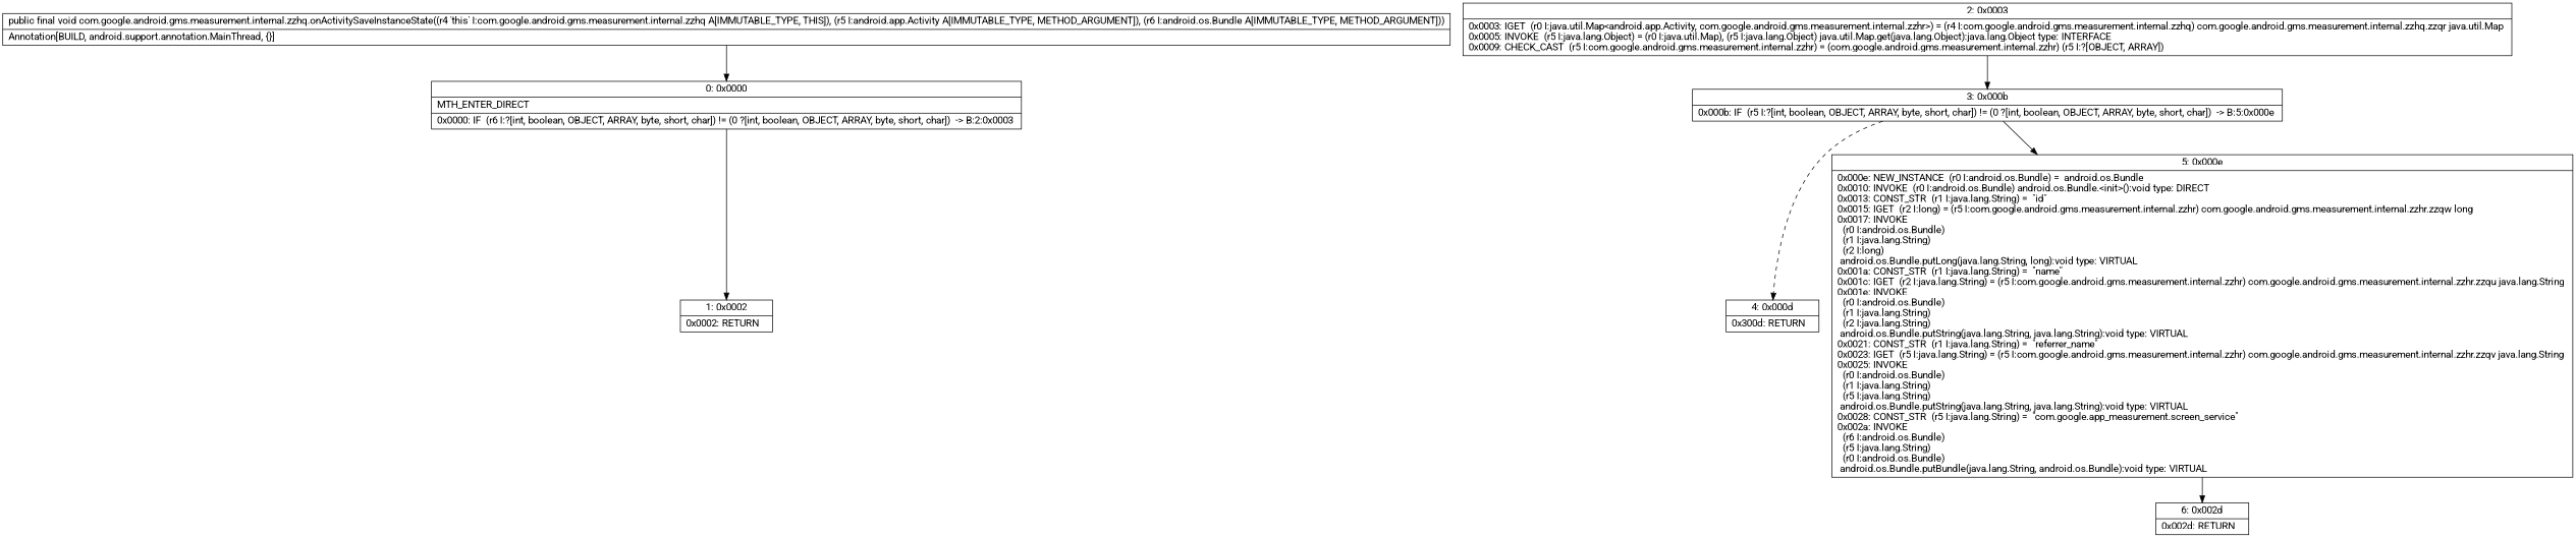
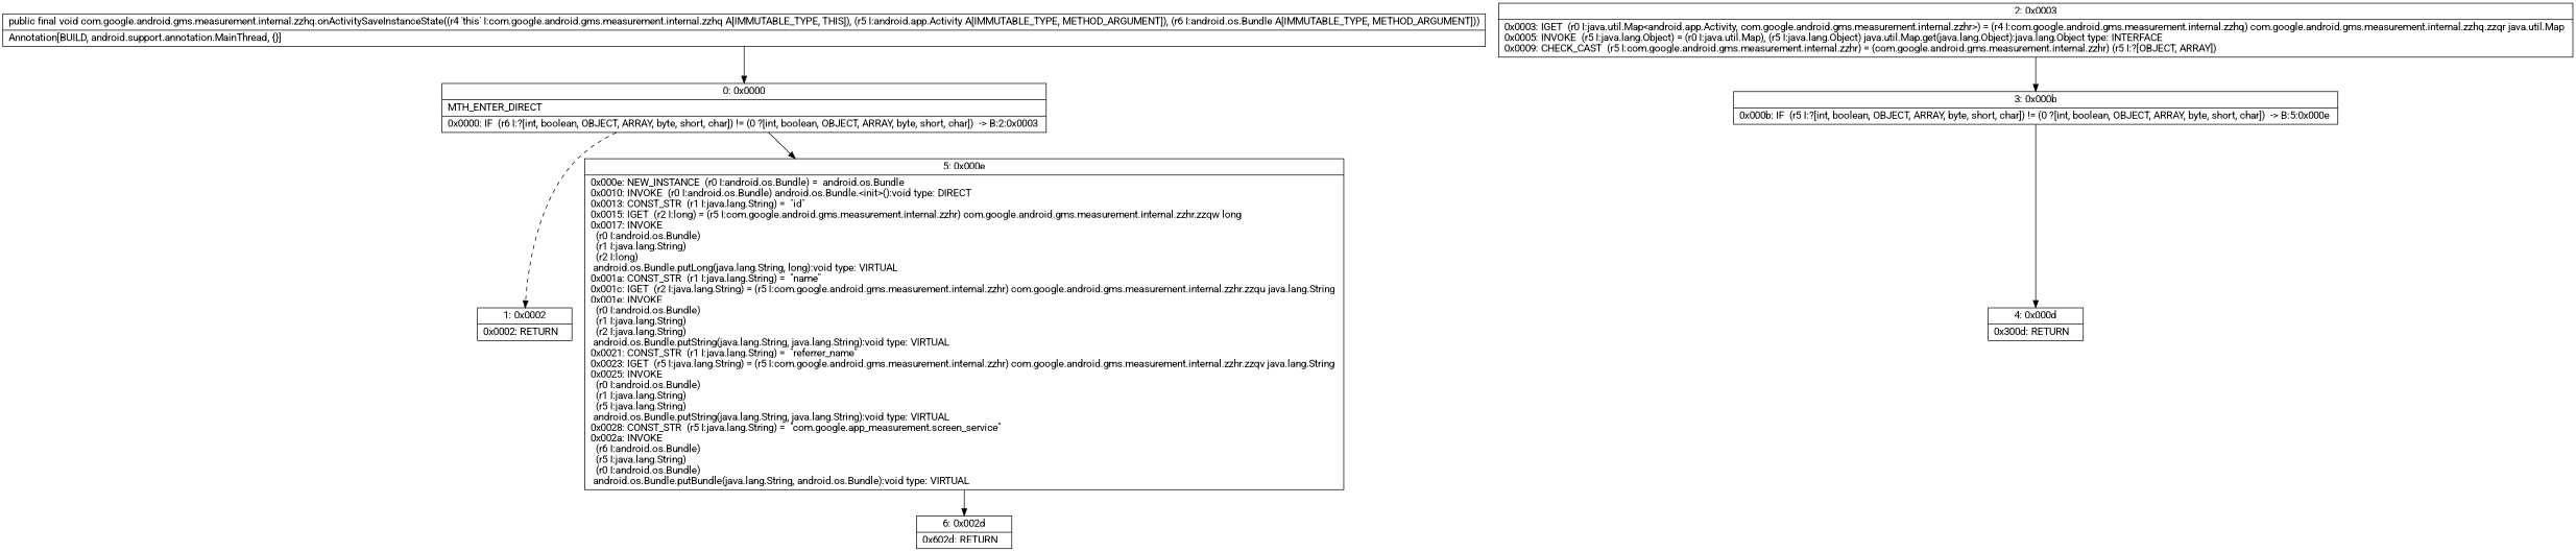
  digraph {
    fontname=Roboto
    node [fontname=Roboto shape=record]
    edge [fontname=Roboto]
    n1 [label="{0\:\ 0x0000|MTH_ENTER_DIRECT\l|0x0000: IF  (r6 I:?[int, boolean, OBJECT, ARRAY, byte, short, char]) != (0 ?[int, boolean, OBJECT, ARRAY, byte, short, char])  \-\> B:2:0x0003 \l}"]
    n2 [label="{1\:\ 0x0002|0x0002: RETURN   \l}"]
    n3 [label="{2\:\ 0x0003|0x0003: IGET  (r0 I:java.util.Map\<android.app.Activity, com.google.android.gms.measurement.internal.zzhr\>) = (r4 I:com.google.android.gms.measurement.internal.zzhq) com.google.android.gms.measurement.internal.zzhq.zzqr java.util.Map \l0x0005: INVOKE  (r5 I:java.lang.Object) = (r0 I:java.util.Map), (r5 I:java.lang.Object) java.util.Map.get(java.lang.Object):java.lang.Object type: INTERFACE \l0x0009: CHECK_CAST  (r5 I:com.google.android.gms.measurement.internal.zzhr) = (com.google.android.gms.measurement.internal.zzhr) (r5 I:?[OBJECT, ARRAY]) \l}"]
    n4 [label="{3\:\ 0x000b|0x000b: IF  (r5 I:?[int, boolean, OBJECT, ARRAY, byte, short, char]) != (0 ?[int, boolean, OBJECT, ARRAY, byte, short, char])  \-\> B:5:0x000e \l}"]
    n5 [label="{4\:\ 0x000d|0x300d: RETURN   \l}"]
    n6 [label="{5\:\ 0x000e|0x000e: NEW_INSTANCE  (r0 I:android.os.Bundle) =  android.os.Bundle \l0x0010: INVOKE  (r0 I:android.os.Bundle) android.os.Bundle.\<init\>():void type: DIRECT \l0x0013: CONST_STR  (r1 I:java.lang.String) =  \"id\" \l0x0015: IGET  (r2 I:long) = (r5 I:com.google.android.gms.measurement.internal.zzhr) com.google.android.gms.measurement.internal.zzhr.zzqw long \l0x0017: INVOKE  \l  (r0 I:android.os.Bundle)\l  (r1 I:java.lang.String)\l  (r2 I:long)\l android.os.Bundle.putLong(java.lang.String, long):void type: VIRTUAL \l0x001a: CONST_STR  (r1 I:java.lang.String) =  \"name\" \l0x001c: IGET  (r2 I:java.lang.String) = (r5 I:com.google.android.gms.measurement.internal.zzhr) com.google.android.gms.measurement.internal.zzhr.zzqu java.lang.String \l0x001e: INVOKE  \l  (r0 I:android.os.Bundle)\l  (r1 I:java.lang.String)\l  (r2 I:java.lang.String)\l android.os.Bundle.putString(java.lang.String, java.lang.String):void type: VIRTUAL \l0x0021: CONST_STR  (r1 I:java.lang.String) =  \"referrer_name\" \l0x0023: IGET  (r5 I:java.lang.String) = (r5 I:com.google.android.gms.measurement.internal.zzhr) com.google.android.gms.measurement.internal.zzhr.zzqv java.lang.String \l0x0025: INVOKE  \l  (r0 I:android.os.Bundle)\l  (r1 I:java.lang.String)\l  (r5 I:java.lang.String)\l android.os.Bundle.putString(java.lang.String, java.lang.String):void type: VIRTUAL \l0x0028: CONST_STR  (r5 I:java.lang.String) =  \"com.google.app_measurement.screen_service\" \l0x002a: INVOKE  \l  (r6 I:android.os.Bundle)\l  (r5 I:java.lang.String)\l  (r0 I:android.os.Bundle)\l android.os.Bundle.putBundle(java.lang.String, android.os.Bundle):void type: VIRTUAL \l}"]
-   n7 [label="{6\:\ 0x002d|0x002d: RETURN   \l}"]
+   n7 [label="{6\:\ 0x002d|0x602d: RETURN   \l}"]
    n8 [label="{public final void com.google.android.gms.measurement.internal.zzhq.onActivitySaveInstanceState((r4 'this' I:com.google.android.gms.measurement.internal.zzhq A[IMMUTABLE_TYPE, THIS]), (r5 I:android.app.Activity A[IMMUTABLE_TYPE, METHOD_ARGUMENT]), (r6 I:android.os.Bundle A[IMMUTABLE_TYPE, METHOD_ARGUMENT]))  | Annotation[BUILD, android.support.annotation.MainThread, \{\}]\l}"]
-   n1 -> n2 [style=solid]
+   n1 -> n2 [style=dashed]
    n3 -> n4
-   n4 -> n5 [style=dashed]
-   n4 -> n6
+   n4 -> n5 [style=solid]
+   n1 -> n6
    n6 -> n7
    n8 -> n1
  }
